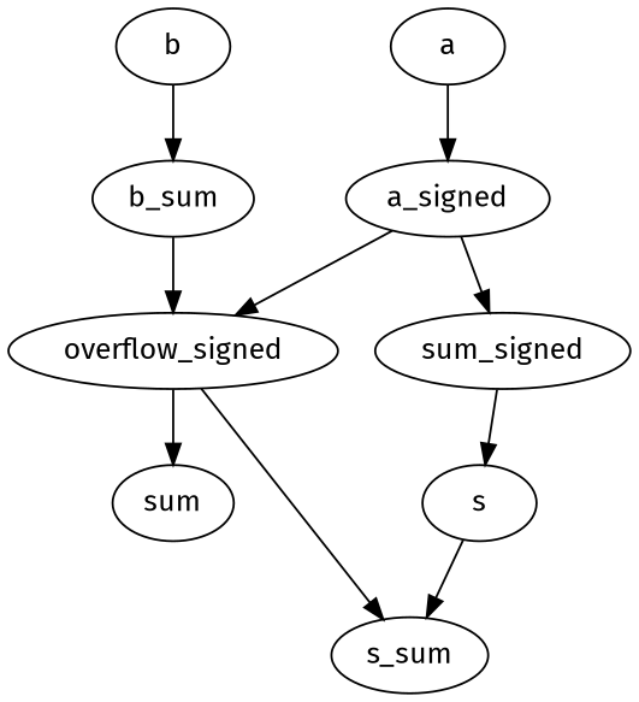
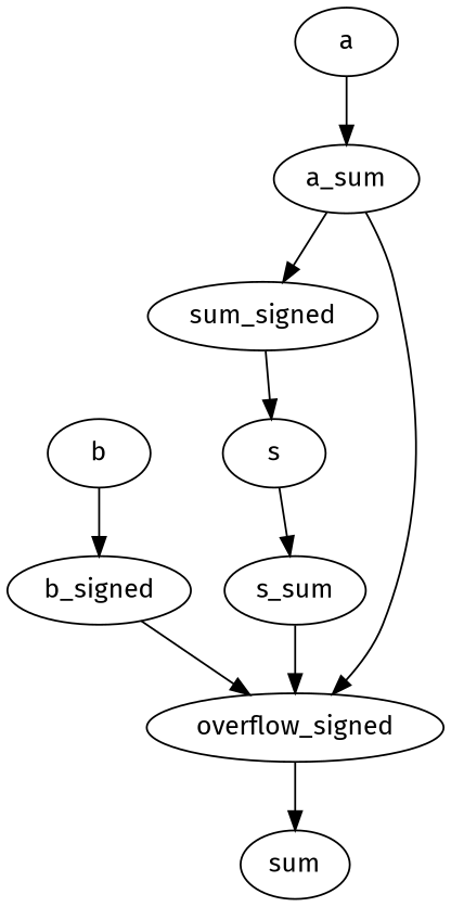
  strict digraph {
    fontname="Fira Sans"
    node [complexity=17 fontname="Fira Sans" importance=0.776223944325 rank=0.0456602320191]
    edge [fontname="Fira Sans"]
-   a_signed
+   a_signed [label=a_sum]
    a [complexity=20 importance=0.840159919446 rank=0.0420079959723]
    sum_signed [complexity=14 importance=0.680319838893 rank=0.0485942742066]
    overflow_signed [complexity=2 importance=0.324676059673 rank=0.162338029837]
    s [complexity=12 importance=0.568431644205 rank=0.0473693036837]
    n6 [complexity=0 importance=0.150849245019 label=sum rank=0.0]
-   b_signed [label=b_sum]
+   b_signed
    b [complexity=20 importance=0.840159919446 rank=0.0420079959723]
    n9 [complexity=9 importance=0.448551714528 label=s_sum rank=0.0498390793921]
    a_signed -> sum_signed
    a_signed -> overflow_signed
    a -> a_signed
    sum_signed -> s
    overflow_signed -> n6
    s -> n9
    b_signed -> overflow_signed
    b -> b_signed
-   overflow_signed -> n9
+   n9 -> overflow_signed
  }
